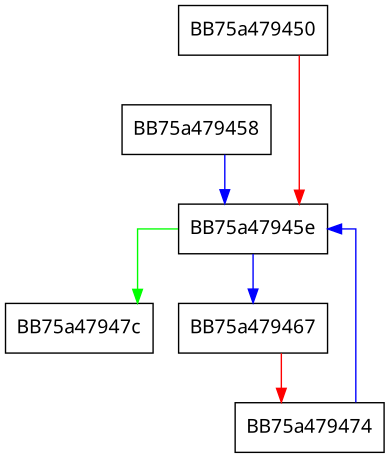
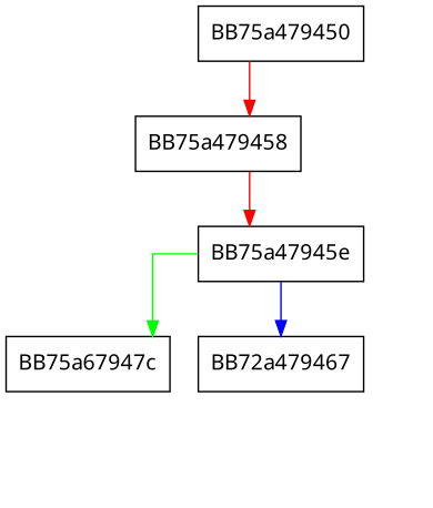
  digraph {
    fontname="Noto Sans"
    splines=ortho
    node [fontname="Noto Sans" shape=box]
    edge [color=blue fontname="Noto Sans"]
    BB75a479450
    BB75a479458
    BB75a47945e
-   BB75a47947c
-   BB75a479467
-   BB75a479474
-   BB75a479450 -> BB75a47945e [color=red]
-   BB75a479458 -> BB75a47945e
+   BB75a47947c [label=BB75a67947c]
+   BB75a479467 [label=BB72a479467]
+   BB75a479450 -> BB75a479458 [color=red]
+   BB75a479458 -> BB75a47945e [color=red]
    BB75a47945e -> BB75a47947c [color=green]
    BB75a47945e -> BB75a479467
-   BB75a479467 -> BB75a479474 [color=red]
-   BB75a479474 -> BB75a47945e
  }
